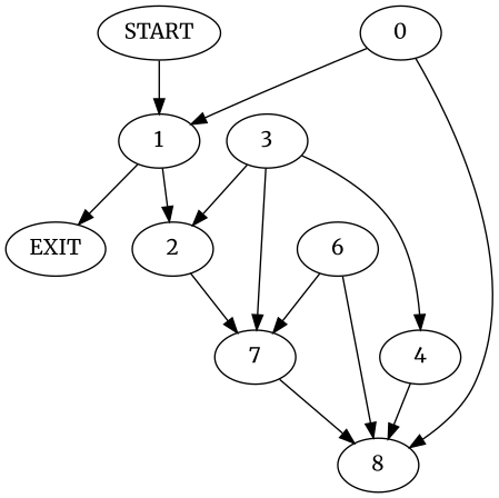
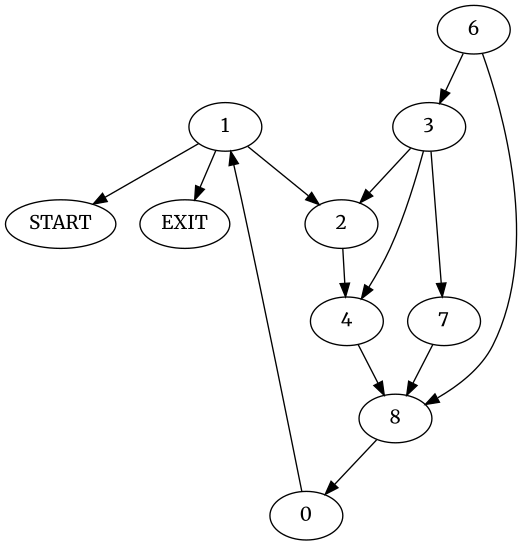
  digraph {
    fontname=Merriweather
    node [fontname=Merriweather]
    edge [fontname=Merriweather]
    n1 [label=START]
    1
    2
    n4 [label=EXIT]
    7
    3
    4
    8
    n9 [label=0]
    6
-   n1 -> 1
+   1 -> n1
    1 -> 2
    1 -> n4
-   2 -> 7
+   2 -> 4
    7 -> 8
    3 -> 2
    3 -> 7
    3 -> 4
    4 -> 8
-   n9 -> 8
+   8 -> n9
    n9 -> 1
-   6 -> 7
+   6 -> 3
    6 -> 8
  }
